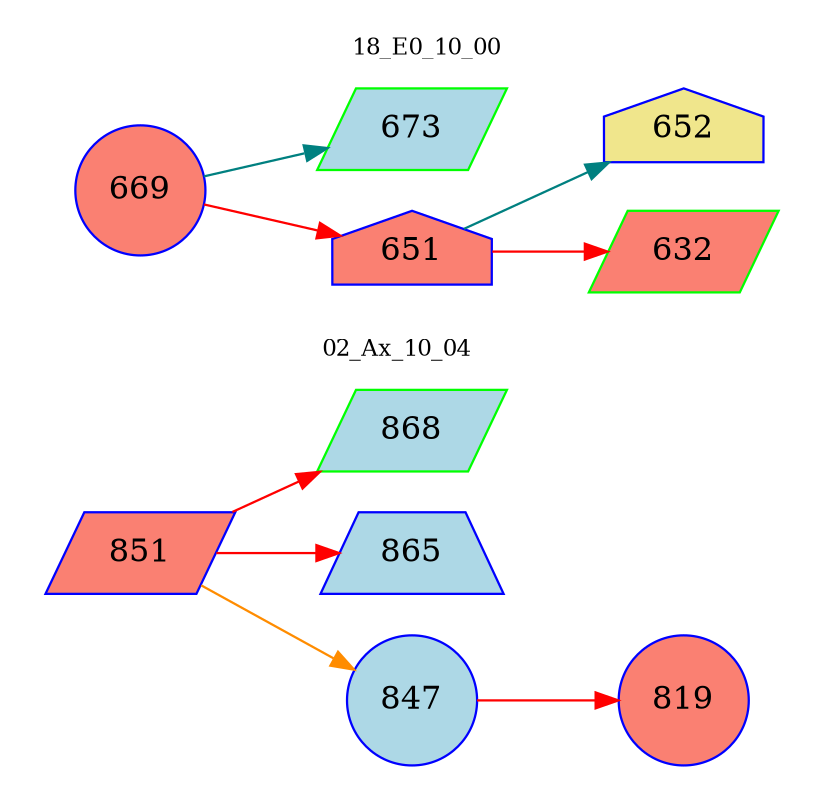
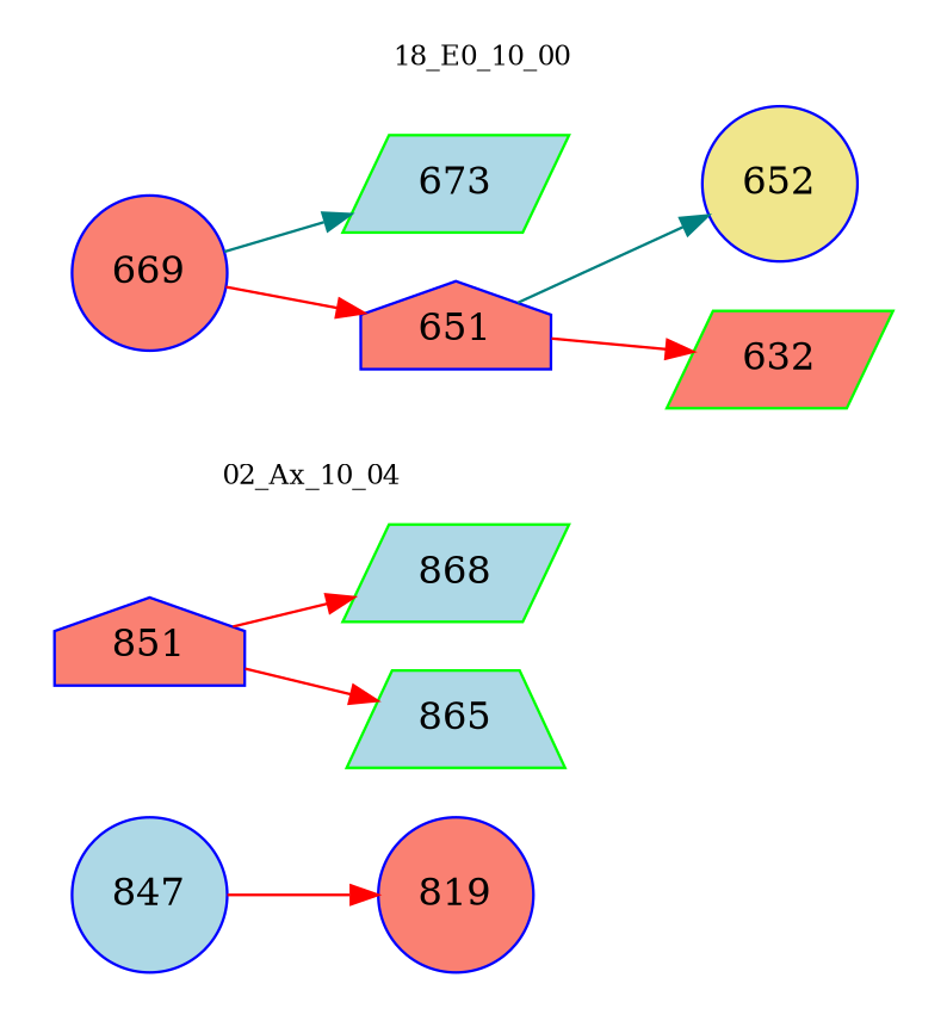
  digraph {
    rankdir=LR
    node [color=blue fillcolor=salmon shape=circle style=filled]
    edge [color=red]
-   n1 [label=851 shape=parallelogram]
+   n1 [label=851 shape=house]
    n2 [fillcolor=lightblue label=847]
-   n3 [fillcolor=lightblue label=865 shape=trapezium]
+   n3 [color=green fillcolor=lightblue label=865 shape=trapezium]
    n4 [color=green fillcolor=lightblue label=868 shape=parallelogram]
    n5 [label=819]
    n6 [label=651 shape=house]
    n7 [color=green label=632 shape=parallelogram]
    n8 [label=669]
-   n9 [fillcolor=khaki label=652 shape=house]
+   n9 [fillcolor=khaki label=652]
    n10 [color=green fillcolor=lightblue label=673 shape=parallelogram]
    subgraph cluster_1 {
      color=white
      fontsize=10
      label="02_Ax_10_04"
      n1
      n2
      n3
      n4
      n5
    }
    subgraph cluster_2 {
      color=white
      fontsize=10
      label="18_E0_10_00"
      n6
      n7
      n8
      n9
      n10
    }
-   n1 -> n2 [color=darkorange]
    n1 -> n3
    n1 -> n4
    n2 -> n5
    n6 -> n7
    n6 -> n9 [color=teal]
    n8 -> n6
    n8 -> n10 [color=teal]
  }
